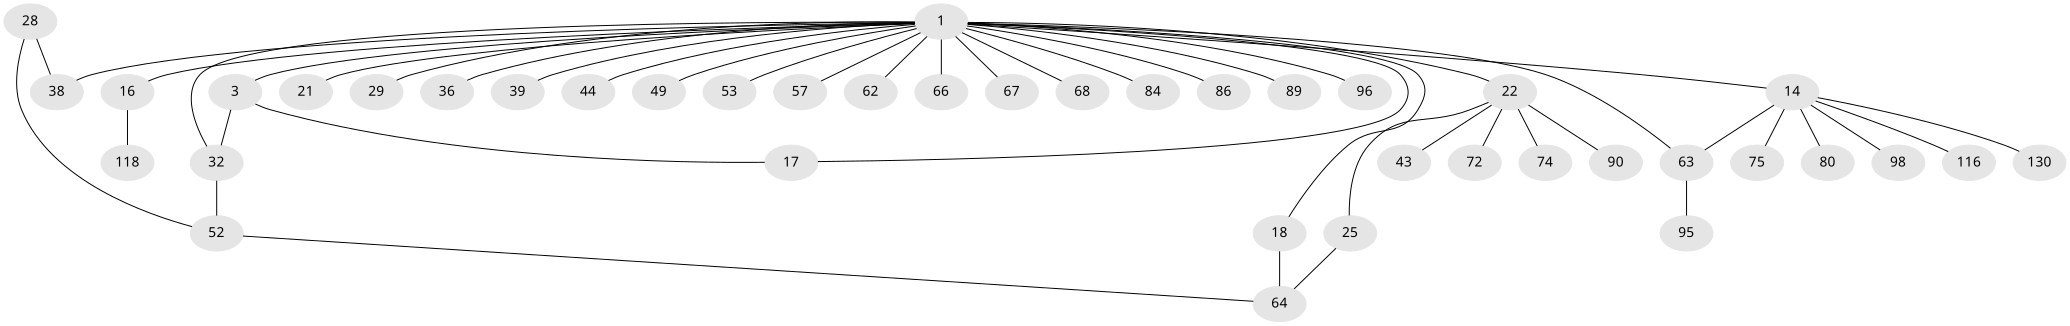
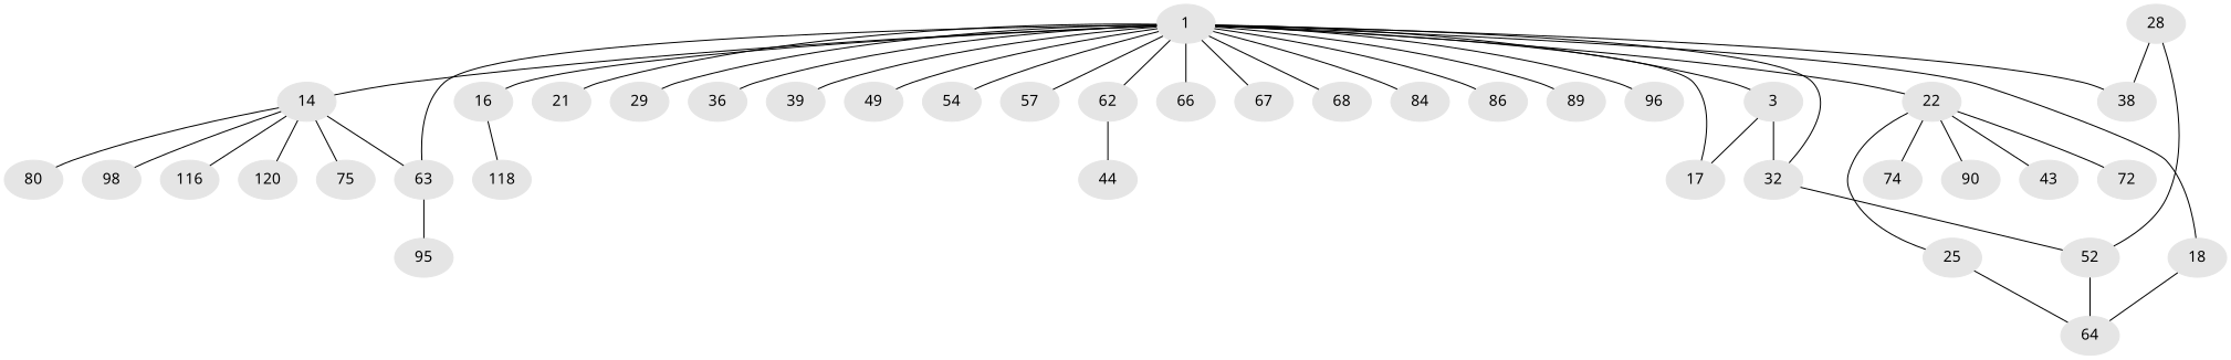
  graph {
    fontname="Noto Sans"
    node [color=gray90 fontname="Noto Sans" style=filled]
    edge [fontname="Noto Sans"]
    1 [super="+2+5+123+48+4+78+8"]
    3 [super="+7+41+20"]
    14 [super="+65+19+42"]
    16 [super="+33"]
    17
    18 [super="+31+37"]
    21
    22 [super="+100+23+61+35"]
    29 [super="+69"]
    32 [super="+58"]
    36 [super="+40"]
    38 [super="+126"]
    39 [super="+46"]
    44 [super="+112"]
    49
-   53
+   53 [label=54]
    57
    62
    63 [super="+77"]
    66
    67 [super="+97+92"]
    68
    84 [super="+119+122"]
    86
    89 [super="+117"]
    96
    75
    80
    98
    116
-   130
+   130 [label=120]
    118
    64 [super="+73"]
    25 [super="+87+70"]
    43 [super="+102+115"]
    72 [super="+88"]
    74 [super="+91"]
    90
    52 [super="+56+93"]
    95
    28 [super="+71"]
    1 -- 3
    1 -- 14 [weight=2]
    1 -- 16
    1 -- 17
    1 -- 18
    1 -- 21
    1 -- 22
    1 -- 29
    1 -- 32
    1 -- 36
    1 -- 38
    1 -- 39
-   1 -- 44 [weight=2]
+   62 -- 44 [weight=2]
    1 -- 49
    1 -- 53
    1 -- 57
    1 -- 62
    1 -- 63 [weight=2]
    1 -- 66
    1 -- 67 [weight=2]
    1 -- 68
    1 -- 84
    1 -- 86
    1 -- 89
    1 -- 96
    3 -- 17
    3 -- 32
    14 -- 63
    14 -- 75
    14 -- 80
    14 -- 98
    14 -- 116
    14 -- 130
    16 -- 118
    18 -- 64
    22 -- 25
    22 -- 43
    22 -- 72
    22 -- 74
    22 -- 90
    32 -- 52
    63 -- 95
    25 -- 64
    52 -- 64
    28 -- 38
    28 -- 52
  }
